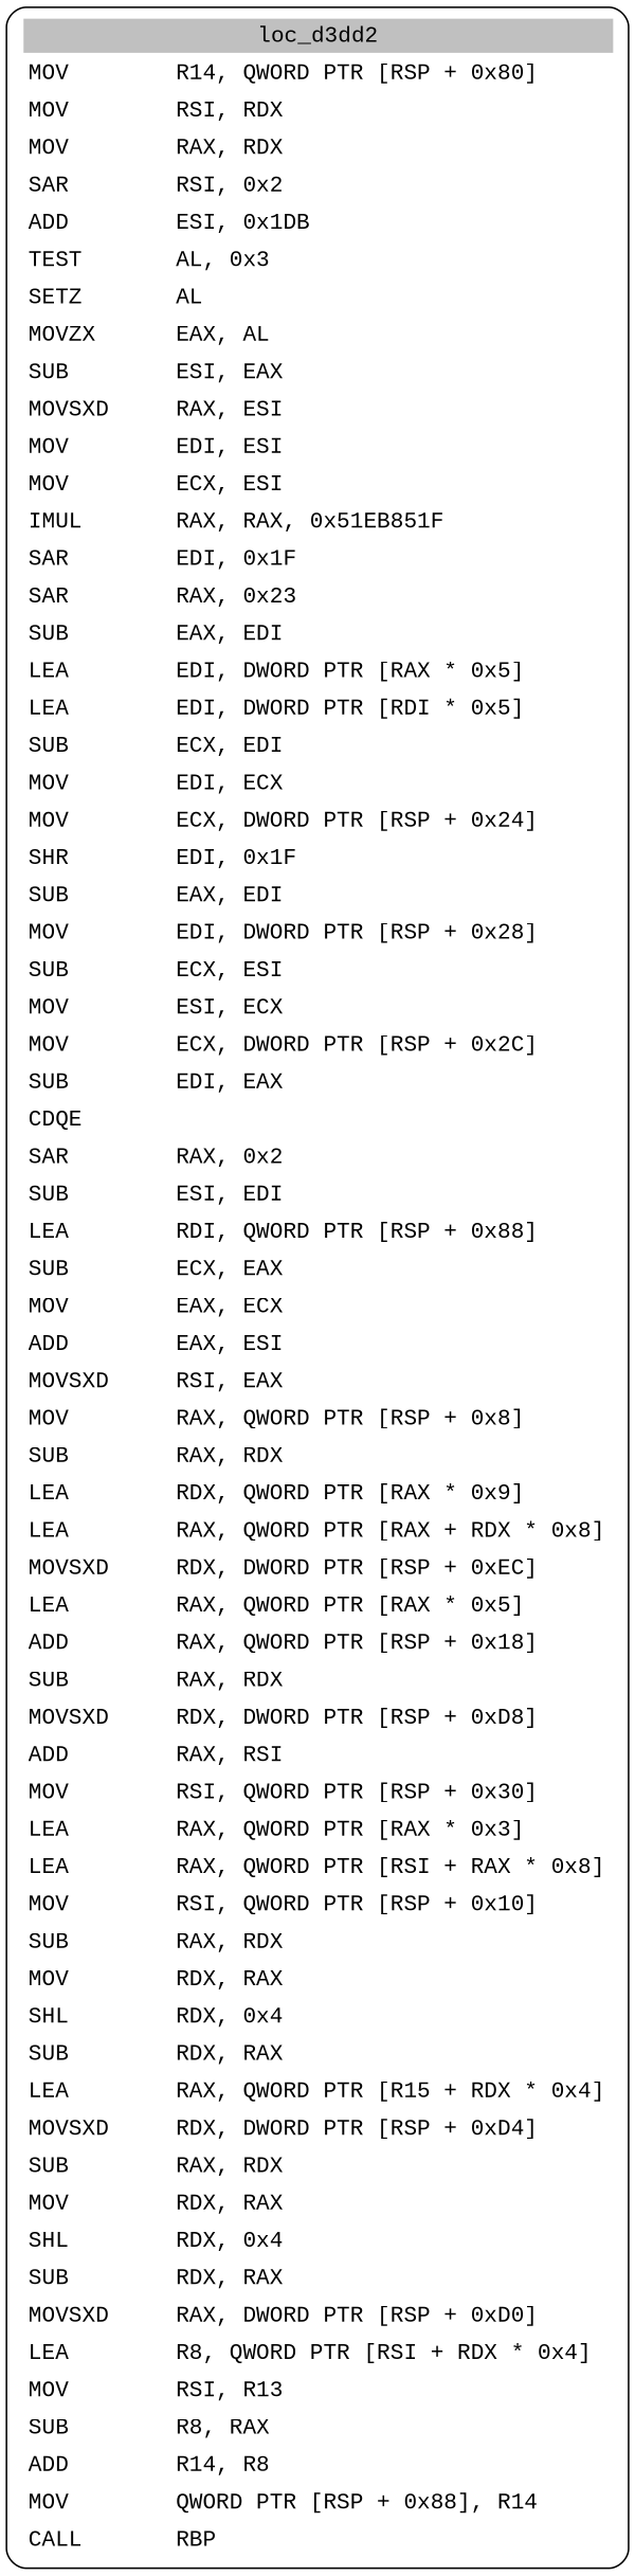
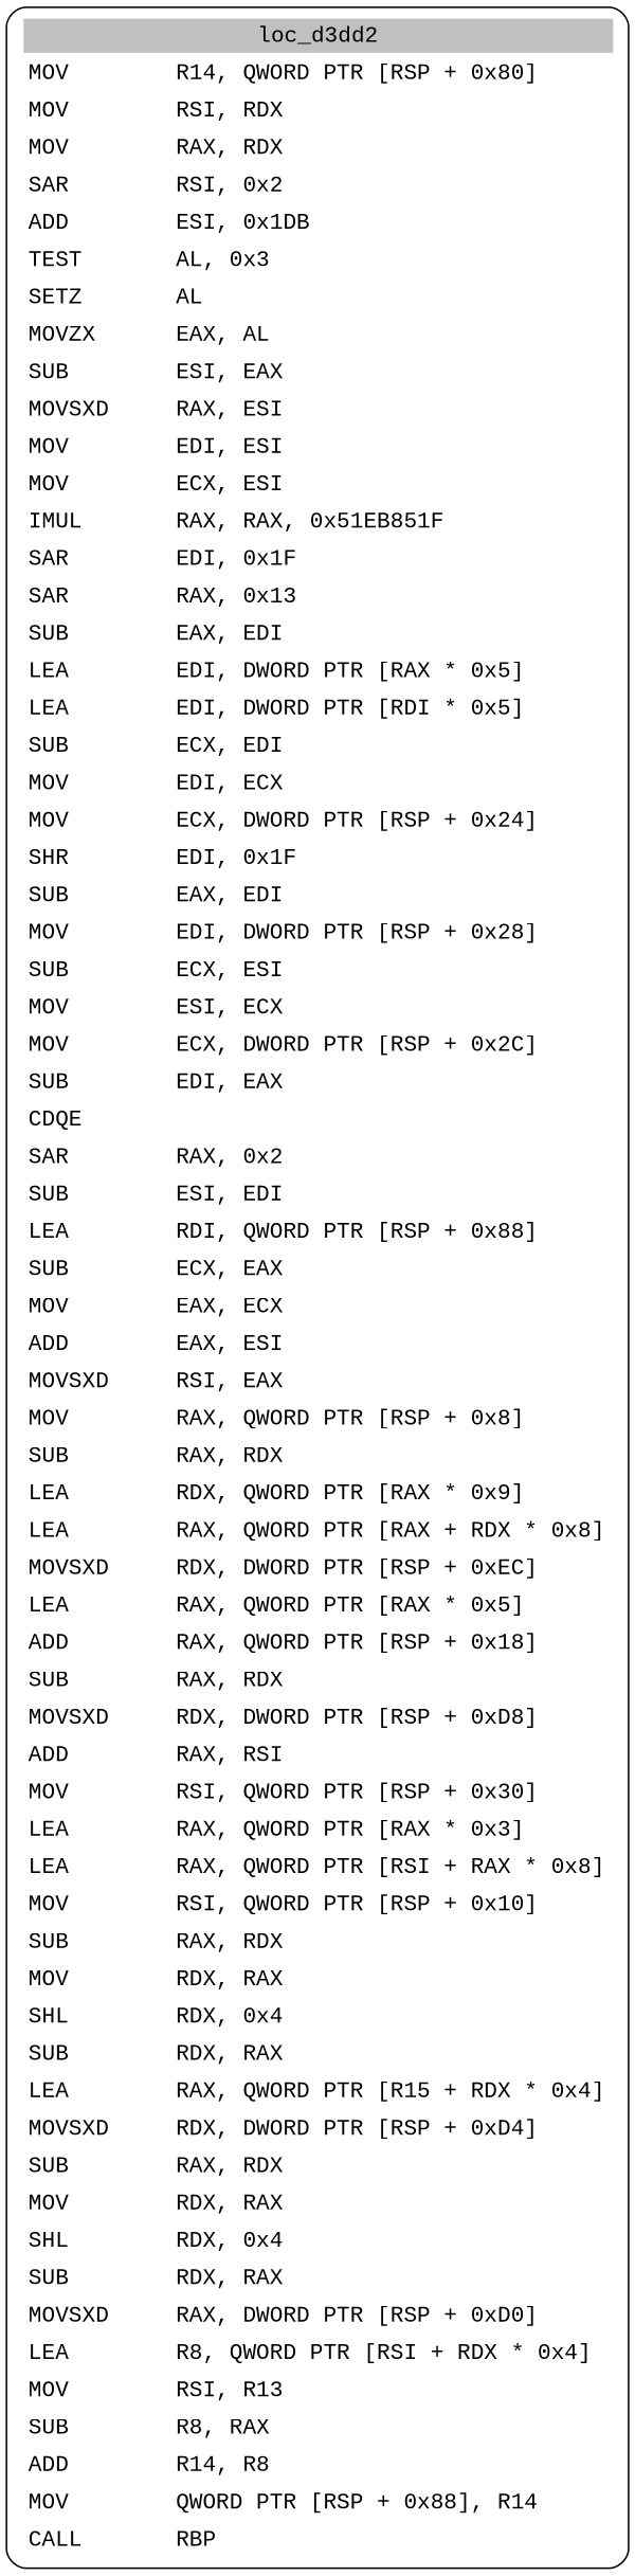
  digraph {
    rankdir=LR
-   n1 [fontname="Courier New" label=<<table border="0" cellborder="0" cellpadding="3"><tr><td align="center" colspan="2" bgcolor="grey">loc_d3dd2</td></tr><tr><td align="left">MOV        R14, QWORD PTR [RSP + 0x80]</td></tr><tr><td align="left">MOV        RSI, RDX</td></tr><tr><td align="left">MOV        RAX, RDX</td></tr><tr><td align="left">SAR        RSI, 0x2</td></tr><tr><td align="left">ADD        ESI, 0x1DB</td></tr><tr><td align="left">TEST       AL, 0x3</td></tr><tr><td align="left">SETZ       AL</td></tr><tr><td align="left">MOVZX      EAX, AL</td></tr><tr><td align="left">SUB        ESI, EAX</td></tr><tr><td align="left">MOVSXD     RAX, ESI</td></tr><tr><td align="left">MOV        EDI, ESI</td></tr><tr><td align="left">MOV        ECX, ESI</td></tr><tr><td align="left">IMUL       RAX, RAX, 0x51EB851F</td></tr><tr><td align="left">SAR        EDI, 0x1F</td></tr><tr><td align="left">SAR        RAX, 0x23</td></tr><tr><td align="left">SUB        EAX, EDI</td></tr><tr><td align="left">LEA        EDI, DWORD PTR [RAX * 0x5]</td></tr><tr><td align="left">LEA        EDI, DWORD PTR [RDI * 0x5]</td></tr><tr><td align="left">SUB        ECX, EDI</td></tr><tr><td align="left">MOV        EDI, ECX</td></tr><tr><td align="left">MOV        ECX, DWORD PTR [RSP + 0x24]</td></tr><tr><td align="left">SHR        EDI, 0x1F</td></tr><tr><td align="left">SUB        EAX, EDI</td></tr><tr><td align="left">MOV        EDI, DWORD PTR [RSP + 0x28]</td></tr><tr><td align="left">SUB        ECX, ESI</td></tr><tr><td align="left">MOV        ESI, ECX</td></tr><tr><td align="left">MOV        ECX, DWORD PTR [RSP + 0x2C]</td></tr><tr><td align="left">SUB        EDI, EAX</td></tr><tr><td align="left">CDQE       </td></tr><tr><td align="left">SAR        RAX, 0x2</td></tr><tr><td align="left">SUB        ESI, EDI</td></tr><tr><td align="left">LEA        RDI, QWORD PTR [RSP + 0x88]</td></tr><tr><td align="left">SUB        ECX, EAX</td></tr><tr><td align="left">MOV        EAX, ECX</td></tr><tr><td align="left">ADD        EAX, ESI</td></tr><tr><td align="left">MOVSXD     RSI, EAX</td></tr><tr><td align="left">MOV        RAX, QWORD PTR [RSP + 0x8]</td></tr><tr><td align="left">SUB        RAX, RDX</td></tr><tr><td align="left">LEA        RDX, QWORD PTR [RAX * 0x9]</td></tr><tr><td align="left">LEA        RAX, QWORD PTR [RAX + RDX * 0x8]</td></tr><tr><td align="left">MOVSXD     RDX, DWORD PTR [RSP + 0xEC]</td></tr><tr><td align="left">LEA        RAX, QWORD PTR [RAX * 0x5]</td></tr><tr><td align="left">ADD        RAX, QWORD PTR [RSP + 0x18]</td></tr><tr><td align="left">SUB        RAX, RDX</td></tr><tr><td align="left">MOVSXD     RDX, DWORD PTR [RSP + 0xD8]</td></tr><tr><td align="left">ADD        RAX, RSI</td></tr><tr><td align="left">MOV        RSI, QWORD PTR [RSP + 0x30]</td></tr><tr><td align="left">LEA        RAX, QWORD PTR [RAX * 0x3]</td></tr><tr><td align="left">LEA        RAX, QWORD PTR [RSI + RAX * 0x8]</td></tr><tr><td align="left">MOV        RSI, QWORD PTR [RSP + 0x10]</td></tr><tr><td align="left">SUB        RAX, RDX</td></tr><tr><td align="left">MOV        RDX, RAX</td></tr><tr><td align="left">SHL        RDX, 0x4</td></tr><tr><td align="left">SUB        RDX, RAX</td></tr><tr><td align="left">LEA        RAX, QWORD PTR [R15 + RDX * 0x4]</td></tr><tr><td align="left">MOVSXD     RDX, DWORD PTR [RSP + 0xD4]</td></tr><tr><td align="left">SUB        RAX, RDX</td></tr><tr><td align="left">MOV        RDX, RAX</td></tr><tr><td align="left">SHL        RDX, 0x4</td></tr><tr><td align="left">SUB        RDX, RAX</td></tr><tr><td align="left">MOVSXD     RAX, DWORD PTR [RSP + 0xD0]</td></tr><tr><td align="left">LEA        R8, QWORD PTR [RSI + RDX * 0x4]</td></tr><tr><td align="left">MOV        RSI, R13</td></tr><tr><td align="left">SUB        R8, RAX</td></tr><tr><td align="left">ADD        R14, R8</td></tr><tr><td align="left">MOV        QWORD PTR [RSP + 0x88], R14</td></tr><tr><td align="left">CALL       RBP</td></tr></table>> shape=Mrecord]
+   n1 [fontname="Courier New" label=<<table border="0" cellborder="0" cellpadding="3"><tr><td align="center" colspan="2" bgcolor="grey">loc_d3dd2</td></tr><tr><td align="left">MOV        R14, QWORD PTR [RSP + 0x80]</td></tr><tr><td align="left">MOV        RSI, RDX</td></tr><tr><td align="left">MOV        RAX, RDX</td></tr><tr><td align="left">SAR        RSI, 0x2</td></tr><tr><td align="left">ADD        ESI, 0x1DB</td></tr><tr><td align="left">TEST       AL, 0x3</td></tr><tr><td align="left">SETZ       AL</td></tr><tr><td align="left">MOVZX      EAX, AL</td></tr><tr><td align="left">SUB        ESI, EAX</td></tr><tr><td align="left">MOVSXD     RAX, ESI</td></tr><tr><td align="left">MOV        EDI, ESI</td></tr><tr><td align="left">MOV        ECX, ESI</td></tr><tr><td align="left">IMUL       RAX, RAX, 0x51EB851F</td></tr><tr><td align="left">SAR        EDI, 0x1F</td></tr><tr><td align="left">SAR        RAX, 0x13</td></tr><tr><td align="left">SUB        EAX, EDI</td></tr><tr><td align="left">LEA        EDI, DWORD PTR [RAX * 0x5]</td></tr><tr><td align="left">LEA        EDI, DWORD PTR [RDI * 0x5]</td></tr><tr><td align="left">SUB        ECX, EDI</td></tr><tr><td align="left">MOV        EDI, ECX</td></tr><tr><td align="left">MOV        ECX, DWORD PTR [RSP + 0x24]</td></tr><tr><td align="left">SHR        EDI, 0x1F</td></tr><tr><td align="left">SUB        EAX, EDI</td></tr><tr><td align="left">MOV        EDI, DWORD PTR [RSP + 0x28]</td></tr><tr><td align="left">SUB        ECX, ESI</td></tr><tr><td align="left">MOV        ESI, ECX</td></tr><tr><td align="left">MOV        ECX, DWORD PTR [RSP + 0x2C]</td></tr><tr><td align="left">SUB        EDI, EAX</td></tr><tr><td align="left">CDQE       </td></tr><tr><td align="left">SAR        RAX, 0x2</td></tr><tr><td align="left">SUB        ESI, EDI</td></tr><tr><td align="left">LEA        RDI, QWORD PTR [RSP + 0x88]</td></tr><tr><td align="left">SUB        ECX, EAX</td></tr><tr><td align="left">MOV        EAX, ECX</td></tr><tr><td align="left">ADD        EAX, ESI</td></tr><tr><td align="left">MOVSXD     RSI, EAX</td></tr><tr><td align="left">MOV        RAX, QWORD PTR [RSP + 0x8]</td></tr><tr><td align="left">SUB        RAX, RDX</td></tr><tr><td align="left">LEA        RDX, QWORD PTR [RAX * 0x9]</td></tr><tr><td align="left">LEA        RAX, QWORD PTR [RAX + RDX * 0x8]</td></tr><tr><td align="left">MOVSXD     RDX, DWORD PTR [RSP + 0xEC]</td></tr><tr><td align="left">LEA        RAX, QWORD PTR [RAX * 0x5]</td></tr><tr><td align="left">ADD        RAX, QWORD PTR [RSP + 0x18]</td></tr><tr><td align="left">SUB        RAX, RDX</td></tr><tr><td align="left">MOVSXD     RDX, DWORD PTR [RSP + 0xD8]</td></tr><tr><td align="left">ADD        RAX, RSI</td></tr><tr><td align="left">MOV        RSI, QWORD PTR [RSP + 0x30]</td></tr><tr><td align="left">LEA        RAX, QWORD PTR [RAX * 0x3]</td></tr><tr><td align="left">LEA        RAX, QWORD PTR [RSI + RAX * 0x8]</td></tr><tr><td align="left">MOV        RSI, QWORD PTR [RSP + 0x10]</td></tr><tr><td align="left">SUB        RAX, RDX</td></tr><tr><td align="left">MOV        RDX, RAX</td></tr><tr><td align="left">SHL        RDX, 0x4</td></tr><tr><td align="left">SUB        RDX, RAX</td></tr><tr><td align="left">LEA        RAX, QWORD PTR [R15 + RDX * 0x4]</td></tr><tr><td align="left">MOVSXD     RDX, DWORD PTR [RSP + 0xD4]</td></tr><tr><td align="left">SUB        RAX, RDX</td></tr><tr><td align="left">MOV        RDX, RAX</td></tr><tr><td align="left">SHL        RDX, 0x4</td></tr><tr><td align="left">SUB        RDX, RAX</td></tr><tr><td align="left">MOVSXD     RAX, DWORD PTR [RSP + 0xD0]</td></tr><tr><td align="left">LEA        R8, QWORD PTR [RSI + RDX * 0x4]</td></tr><tr><td align="left">MOV        RSI, R13</td></tr><tr><td align="left">SUB        R8, RAX</td></tr><tr><td align="left">ADD        R14, R8</td></tr><tr><td align="left">MOV        QWORD PTR [RSP + 0x88], R14</td></tr><tr><td align="left">CALL       RBP</td></tr></table>> shape=Mrecord]
  }
